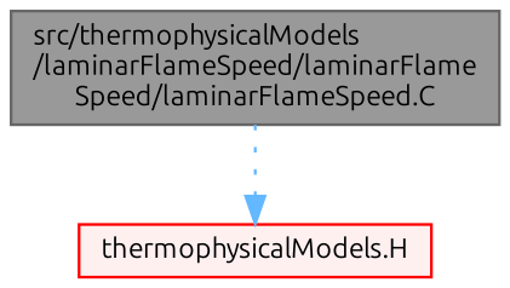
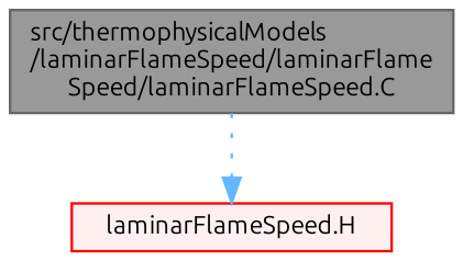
  digraph {
    fontname=Ubuntu
    node [fontname=Ubuntu fontsize=10 shape=box style=filled]
    n1 [color=gray40 fillcolor=grey60 fontcolor=black height=0.2 label="src/thermophysicalModels\l/laminarFlameSpeed/laminarFlame\lSpeed/laminarFlameSpeed.C" width=0.4]
-   n2 [color=red fillcolor="#FFF0F0" height=0.2 label="thermophysicalModels.H" width=0.4]
+   n2 [color=red fillcolor="#FFF0F0" height=0.2 label="laminarFlameSpeed.H" width=0.4]
    n1 -> n2 [color=steelblue1 fontname=Ubuntu fontsize=10 labelfontname=Helvetica labelfontsize=10 style=dotted arrowhead=normal]
  }
